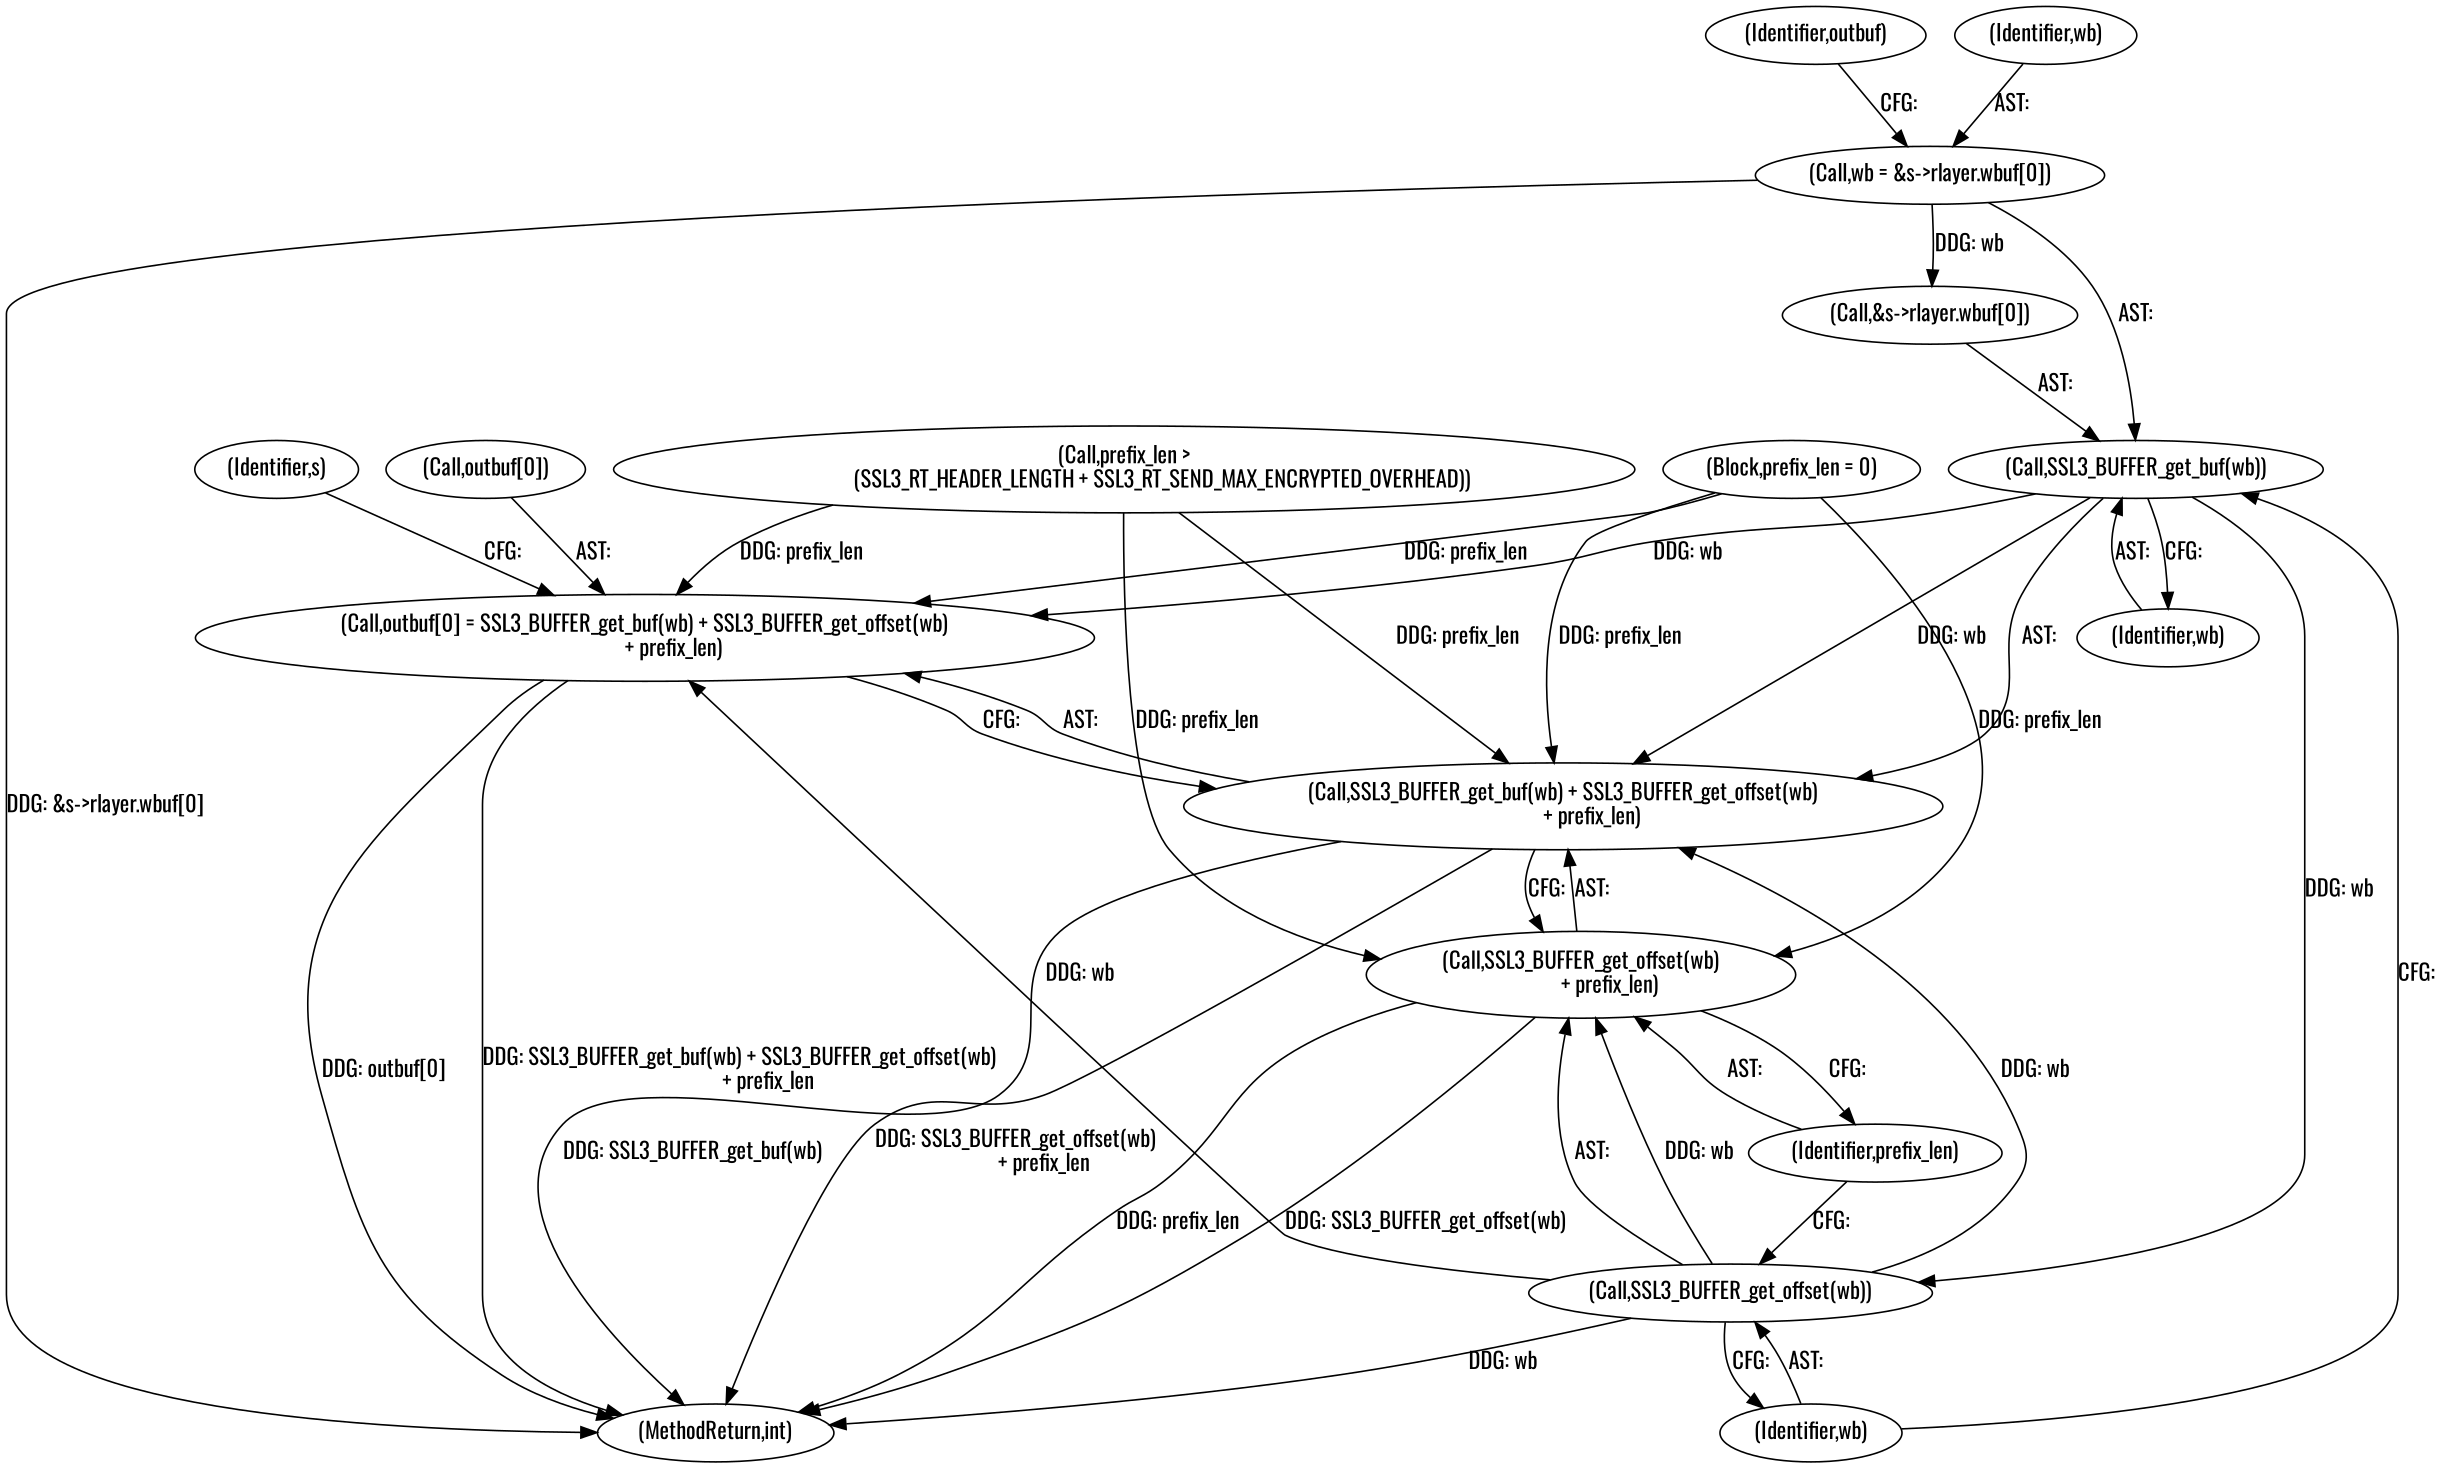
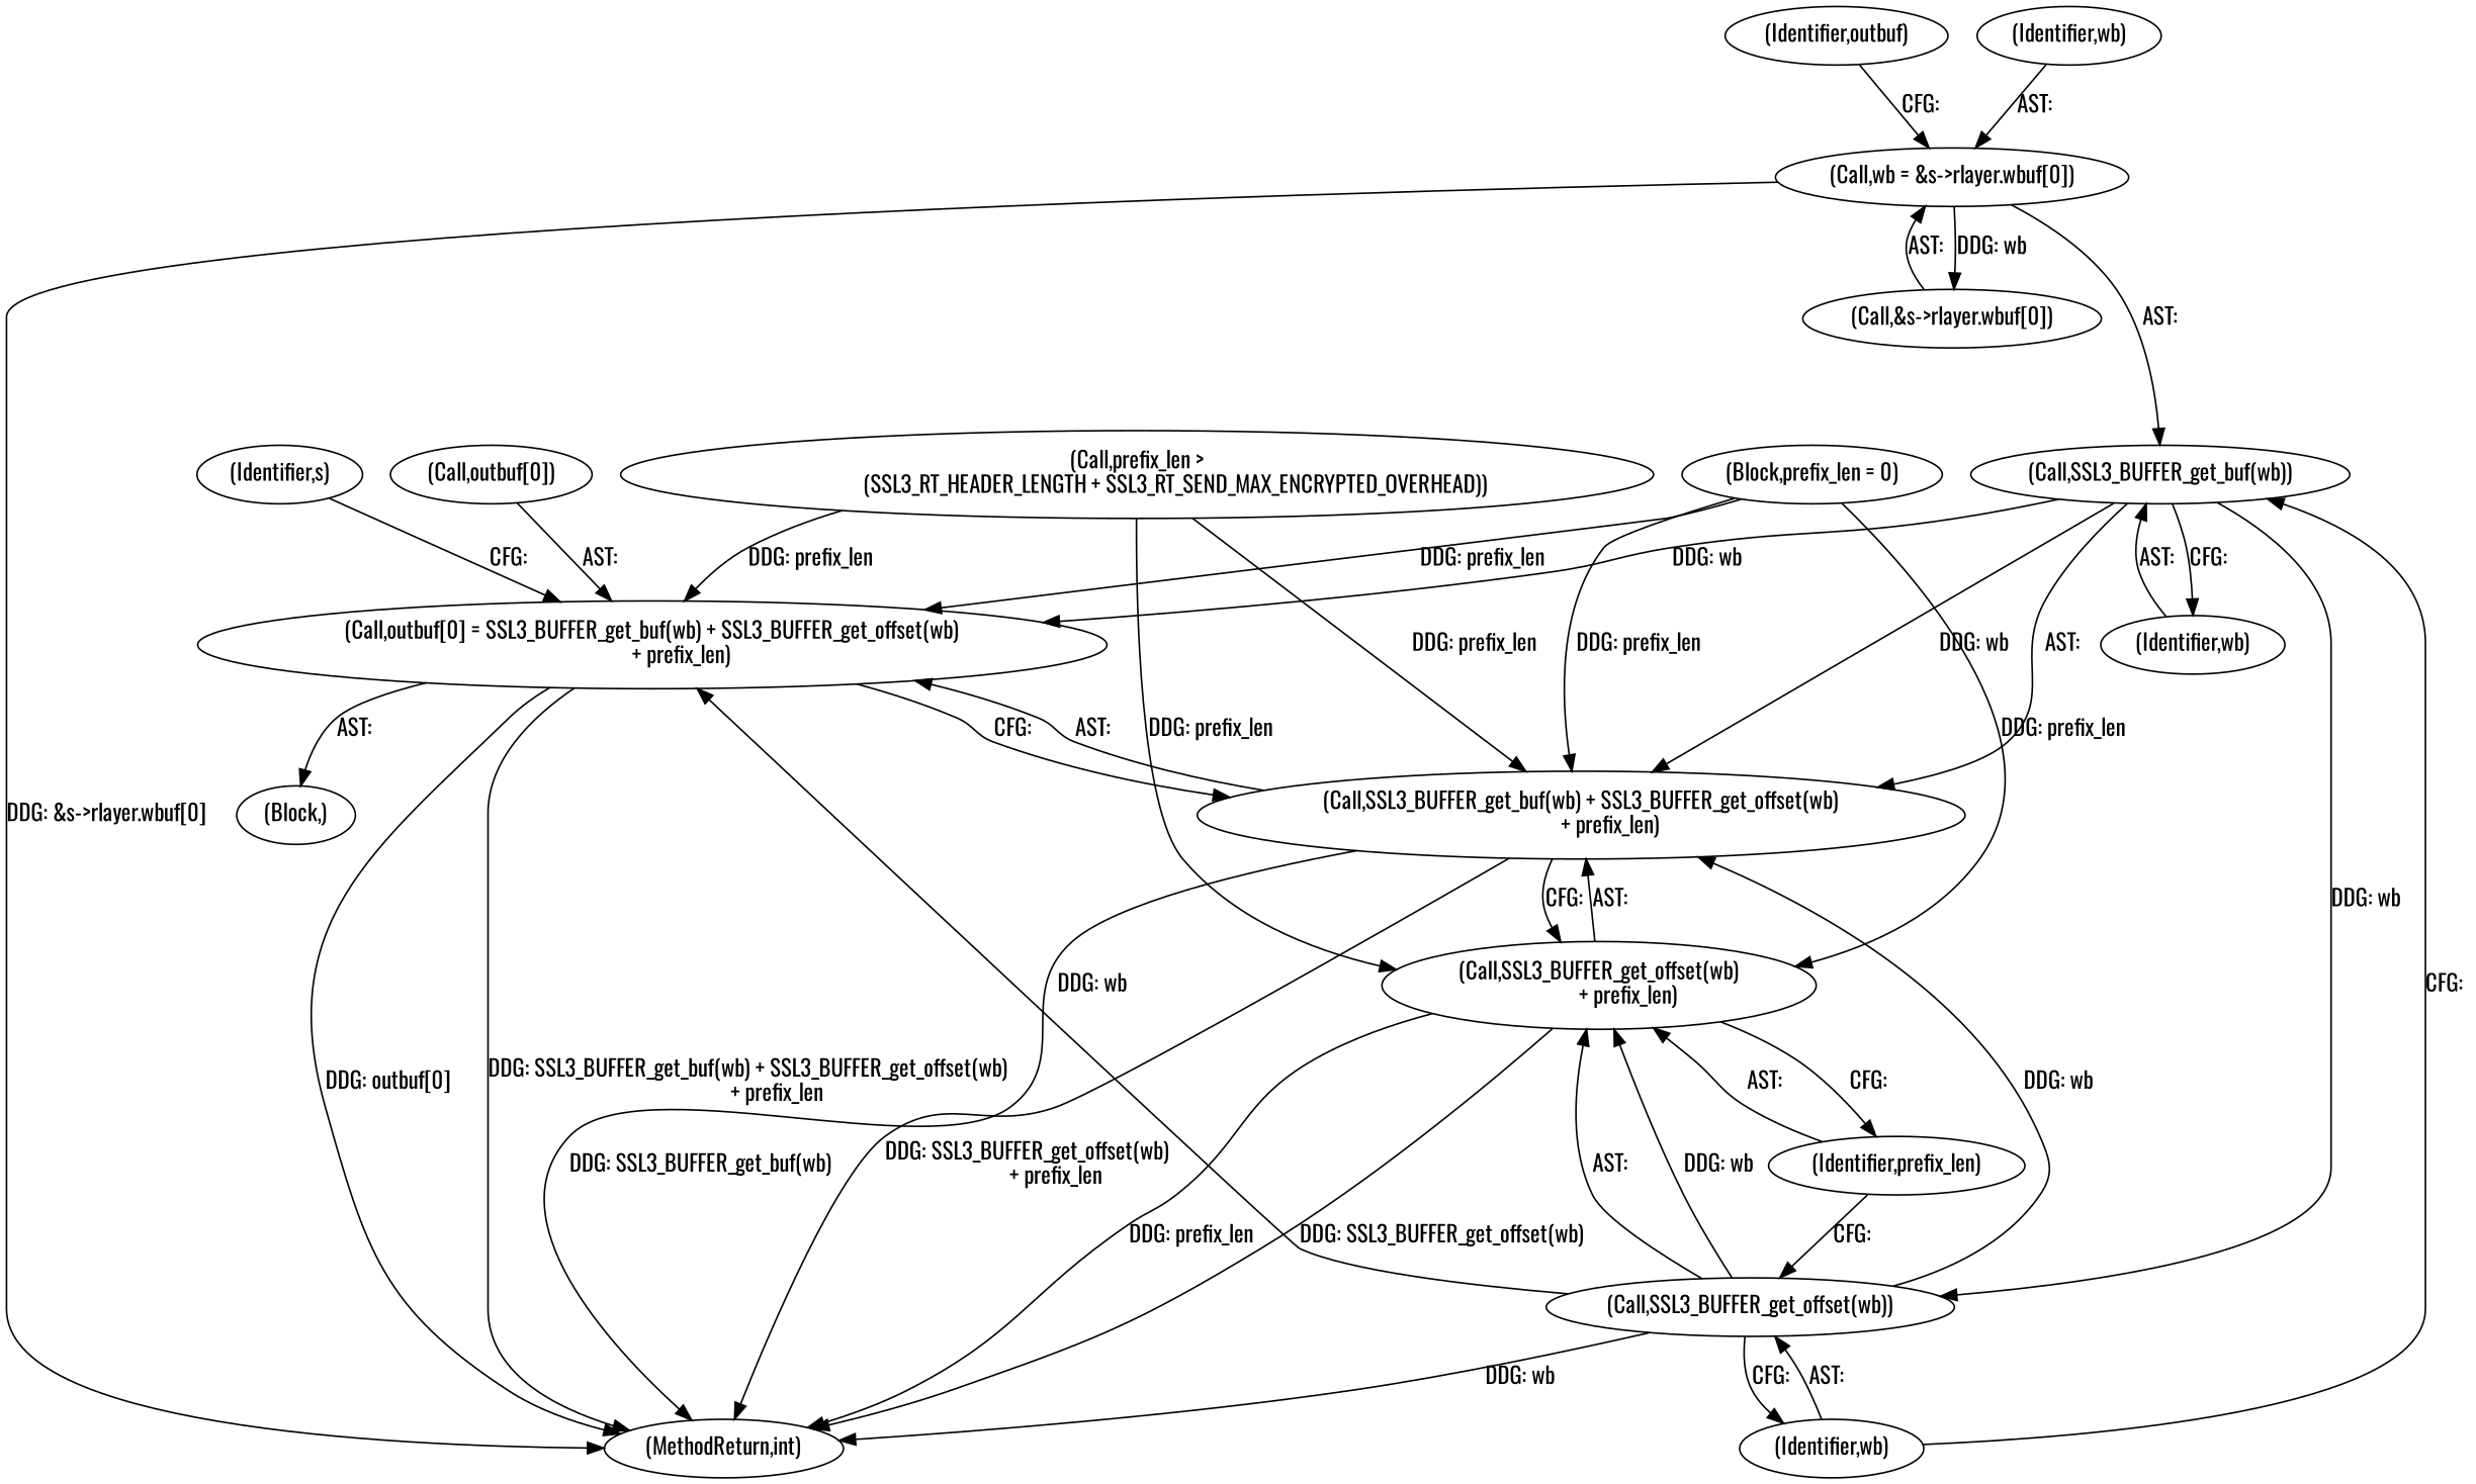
  digraph {
    fontname=Oswald
    node [fontname=Oswald]
    edge [fontname=Oswald]
    n1 [label="(Call,wb = &s->rlayer.wbuf[0])"]
    n2 [label="(Call,SSL3_BUFFER_get_buf(wb))"]
    n3 [label="(MethodReturn,int)"]
    n4 [label="(Call,&s->rlayer.wbuf[0])"]
    n5 [label="(Call,outbuf[0] = SSL3_BUFFER_get_buf(wb) + SSL3_BUFFER_get_offset(wb)\n            + prefix_len)"]
    n6 [label="(Call,SSL3_BUFFER_get_buf(wb) + SSL3_BUFFER_get_offset(wb)\n            + prefix_len)"]
    n7 [label="(Call,SSL3_BUFFER_get_offset(wb))"]
    n8 [label="(Identifier,wb)"]
+   n9 [label="(Block,)"]
    n10 [label="(Call,SSL3_BUFFER_get_offset(wb)\n            + prefix_len)"]
    n11 [label="(Identifier,wb)"]
    n12 [label="(Identifier,prefix_len)"]
    n13 [label="(Block,prefix_len = 0)"]
    n14 [label="(Identifier,s)"]
    n15 [label="(Call,outbuf[0])"]
    n16 [label="(Call,prefix_len >\n                (SSL3_RT_HEADER_LENGTH + SSL3_RT_SEND_MAX_ENCRYPTED_OVERHEAD))"]
    n17 [label="(Identifier,outbuf)"]
    n18 [label="(Identifier,wb)"]
    n1 -> n2 [label="AST: "]
    n1 -> n3 [label="DDG: &s->rlayer.wbuf[0]"]
    n1 -> n4 [label="DDG: wb"]
    n2 -> n5 [label="DDG: wb"]
    n2 -> n6 [label="AST: "]
    n2 -> n6 [label="DDG: wb"]
    n2 -> n7 [label="DDG: wb"]
    n2 -> n8 [label="CFG: "]
-   n4 -> n2 [label="AST: "]
+   n4 -> n1 [label="AST: "]
    n5 -> n3 [label="DDG: SSL3_BUFFER_get_buf(wb) + SSL3_BUFFER_get_offset(wb)\n            + prefix_len"]
    n5 -> n3 [label="DDG: outbuf[0]"]
    n5 -> n6 [label="CFG: "]
+   n5 -> n9 [label="AST: "]
    n6 -> n3 [label="DDG: SSL3_BUFFER_get_offset(wb)\n            + prefix_len"]
    n6 -> n3 [label="DDG: SSL3_BUFFER_get_buf(wb)"]
    n6 -> n5 [label="AST: "]
    n6 -> n10 [label="CFG: "]
    n7 -> n3 [label="DDG: wb"]
    n7 -> n5 [label="DDG: wb"]
    n7 -> n6 [label="DDG: wb"]
    n7 -> n10 [label="AST: "]
    n7 -> n10 [label="DDG: wb"]
    n7 -> n11 [label="CFG: "]
    n8 -> n2 [label="AST: "]
    n10 -> n3 [label="DDG: prefix_len"]
    n10 -> n3 [label="DDG: SSL3_BUFFER_get_offset(wb)"]
    n10 -> n6 [label="AST: "]
    n10 -> n12 [label="CFG: "]
    n11 -> n2 [label="CFG: "]
    n11 -> n7 [label="AST: "]
    n12 -> n7 [label="CFG: "]
    n12 -> n10 [label="AST: "]
    n13 -> n5 [label="DDG: prefix_len"]
    n13 -> n6 [label="DDG: prefix_len"]
    n13 -> n10 [label="DDG: prefix_len"]
    n14 -> n5 [label="CFG: "]
    n15 -> n5 [label="AST: "]
    n16 -> n5 [label="DDG: prefix_len"]
    n16 -> n6 [label="DDG: prefix_len"]
    n16 -> n10 [label="DDG: prefix_len"]
    n17 -> n1 [label="CFG: "]
    n18 -> n1 [label="AST: "]
  }
